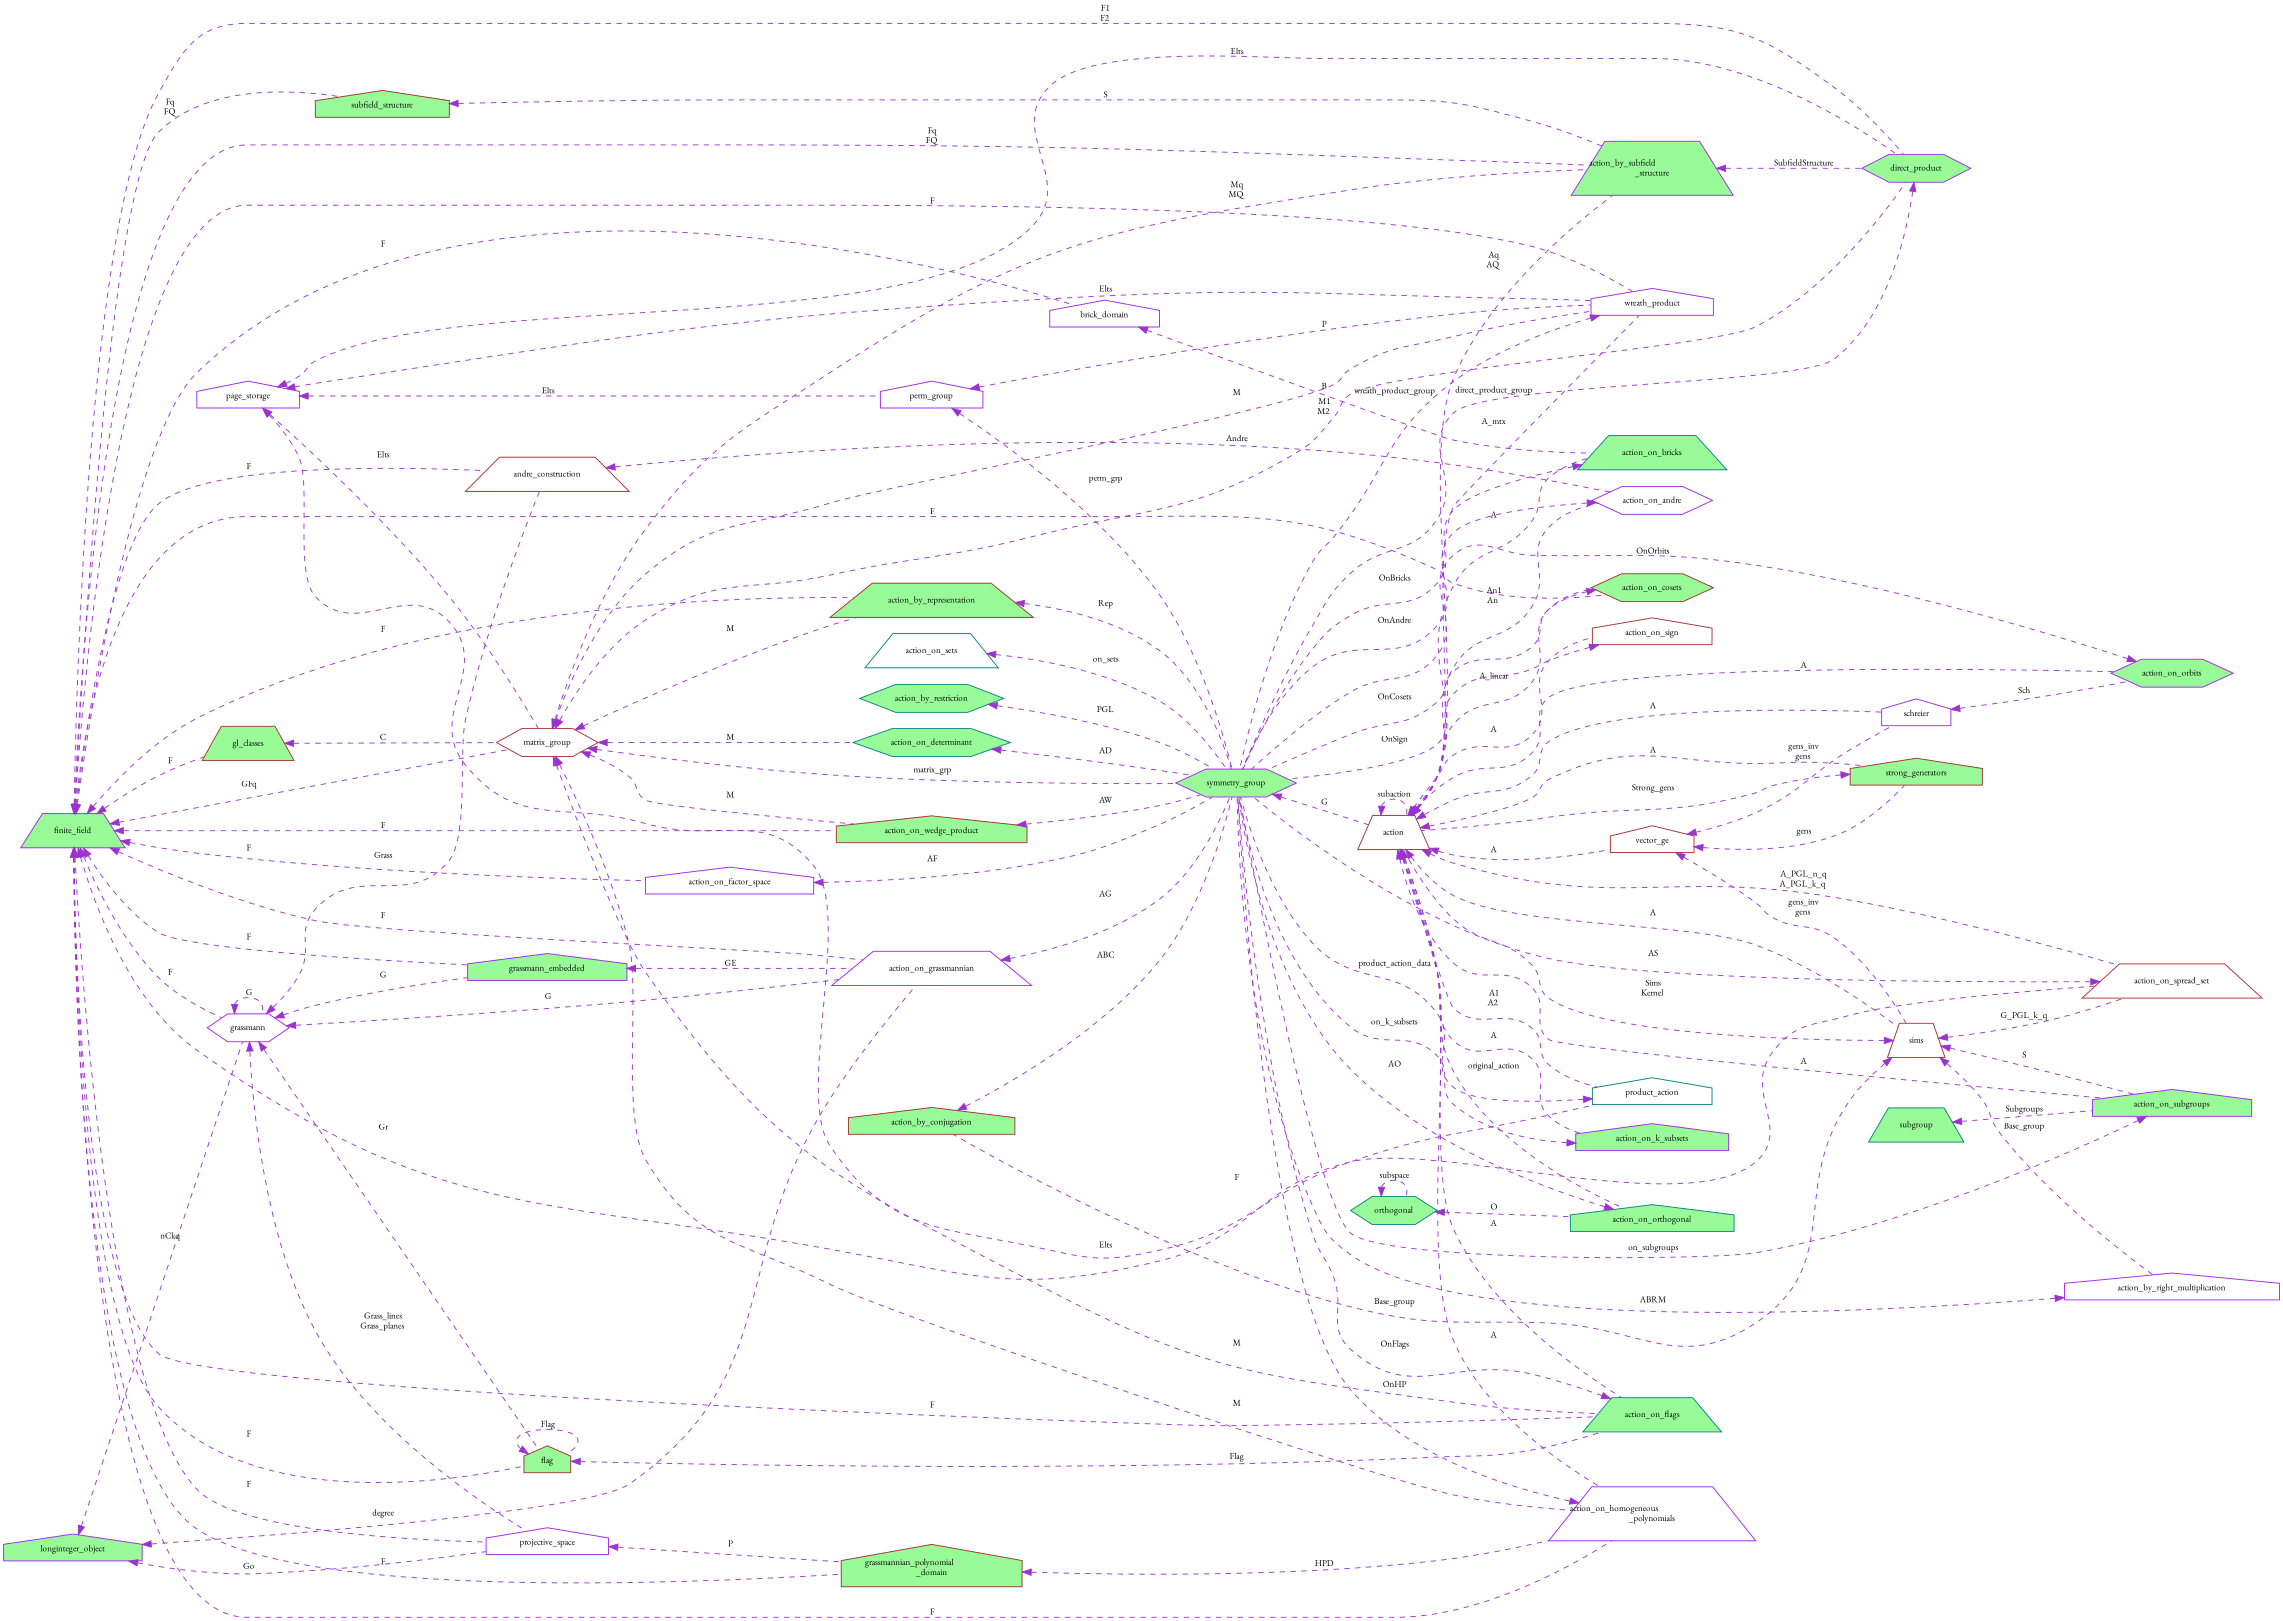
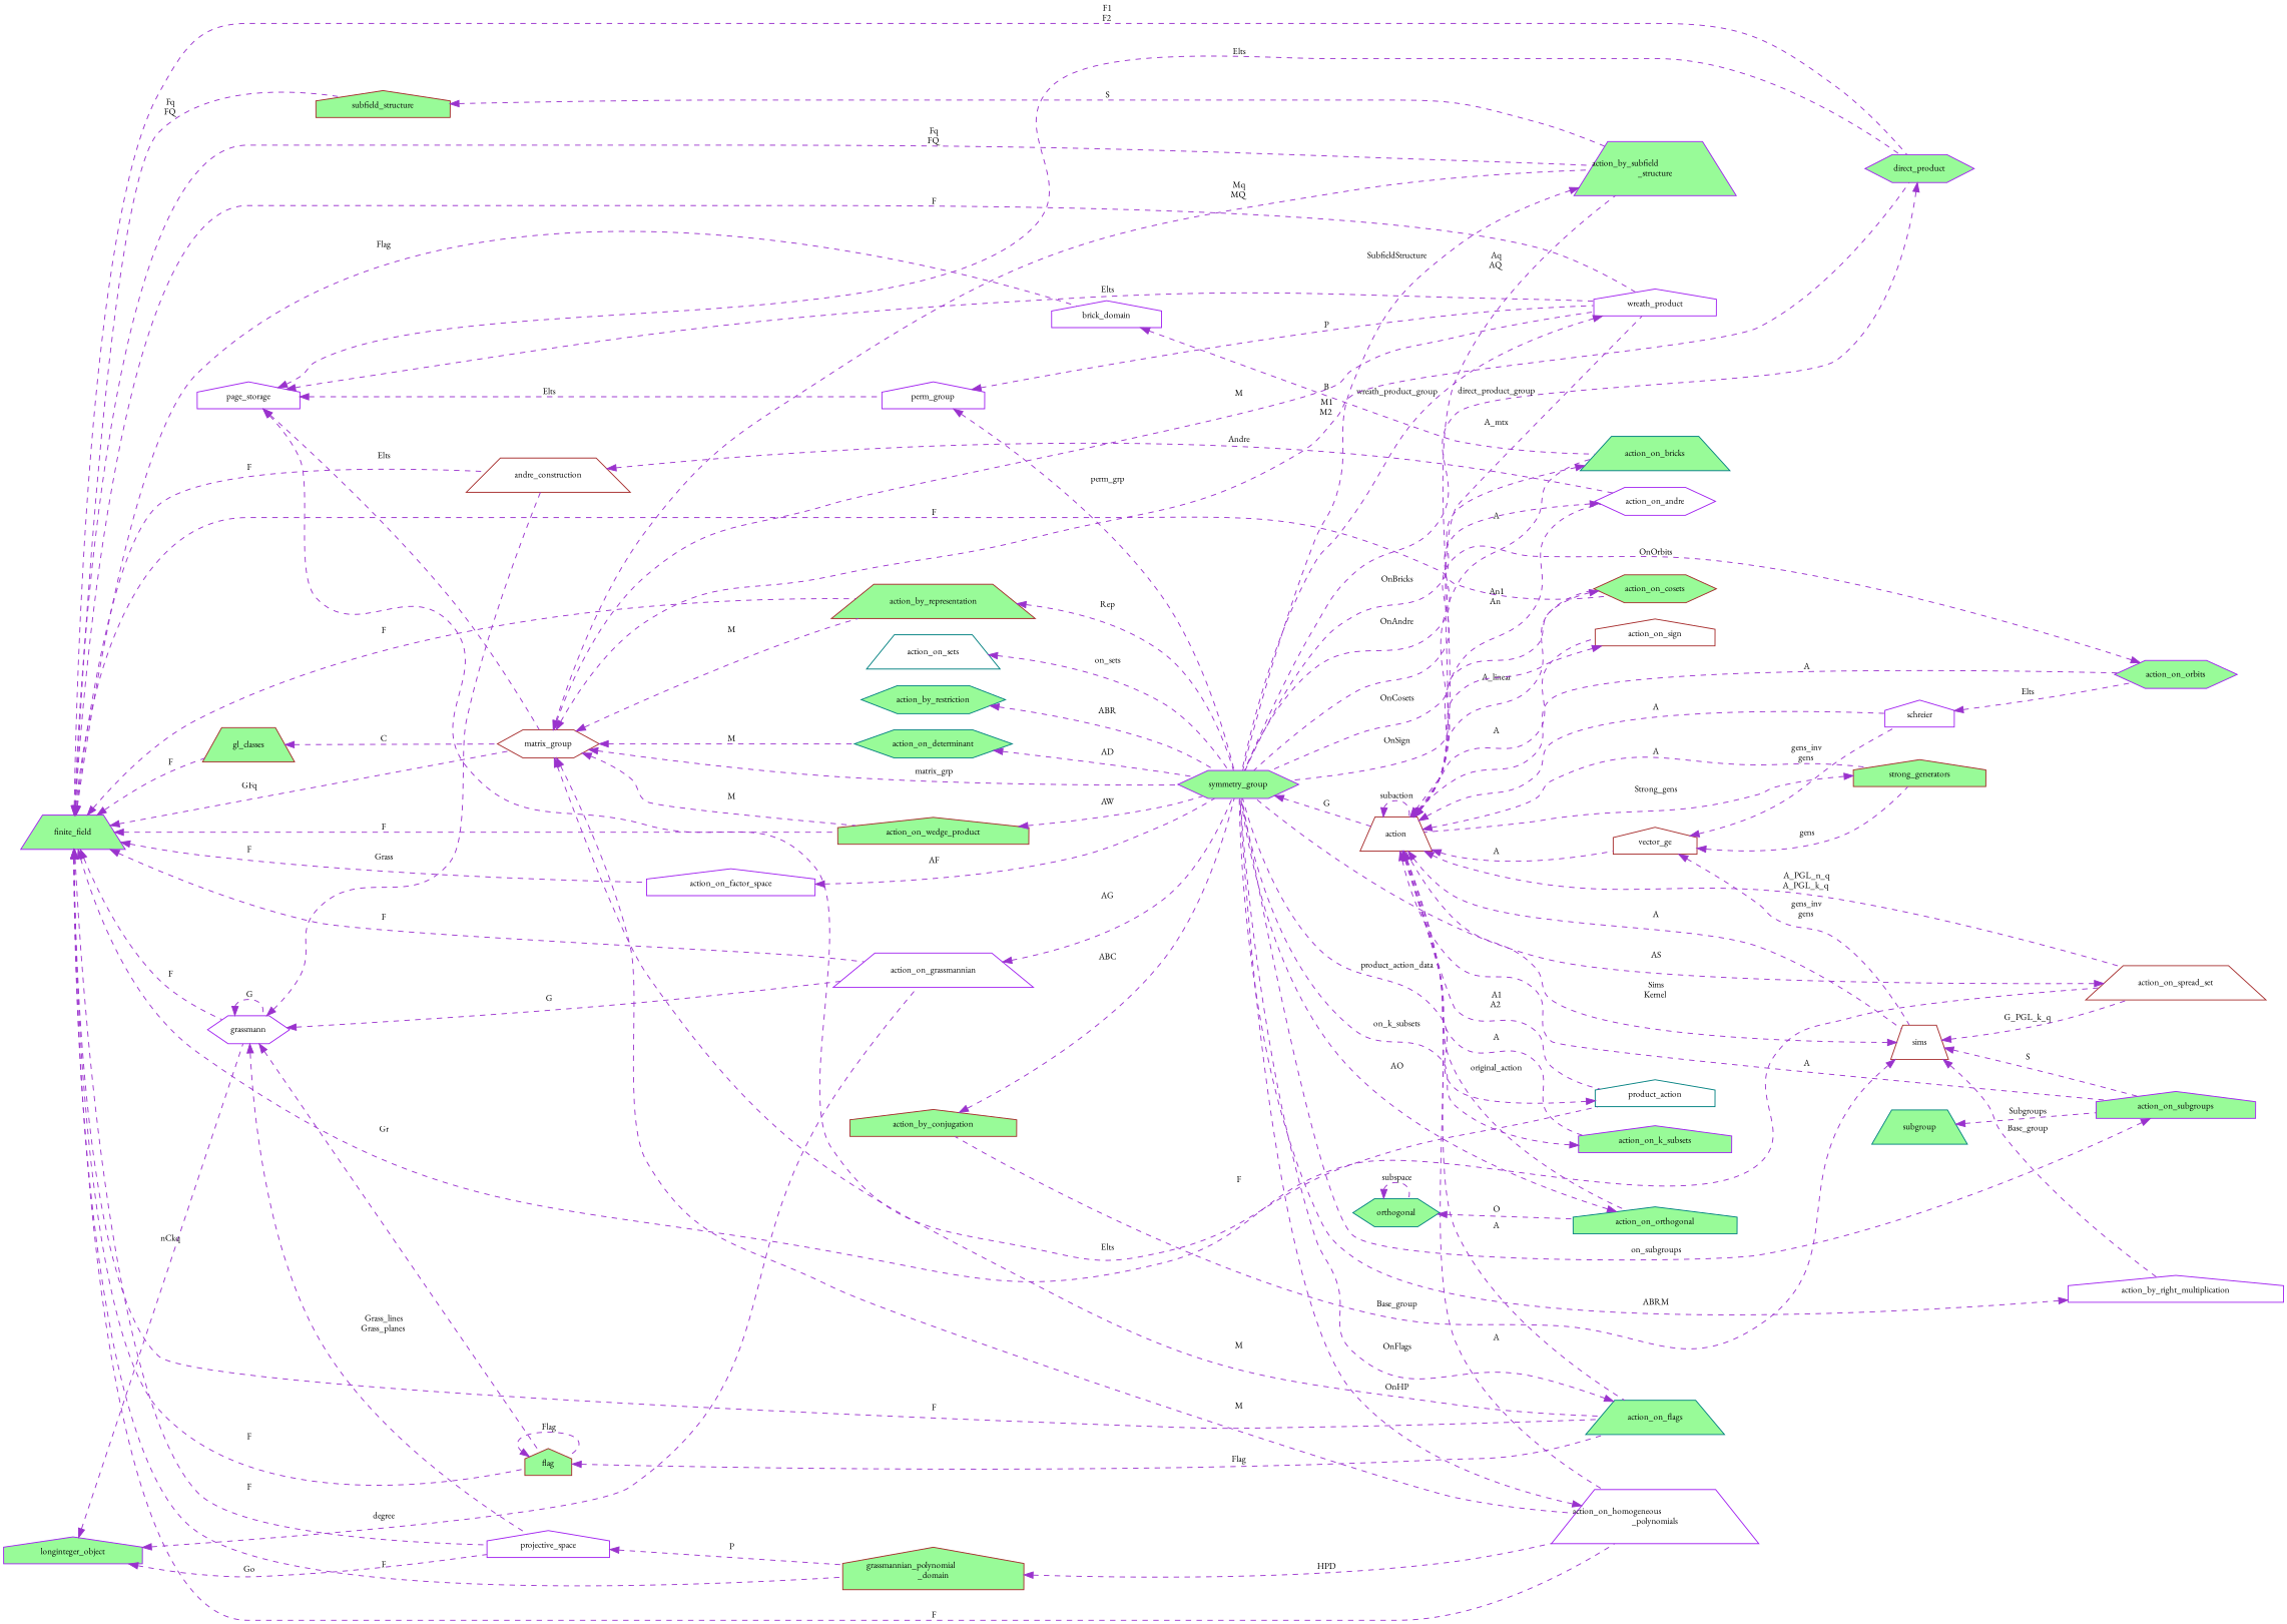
  digraph {
    fontname="EB Garamond"
    rankdir=LR
    node [color=purple fillcolor=palegreen fontname="EB Garamond" fontsize=10 shape=house style=filled]
    edge [color=darkorchid3 dir=back fontname="EB Garamond" fontsize=10 labelfontname=Helvetica labelfontsize=10 style=dashed]
    n1 [color=brown fontcolor=black height=0.2 label=action_by_conjugation width=0.4]
    n2 [height=0.2 label=symmetry_group shape=hexagon width=0.4]
    n3 [color=brown fillcolor=white height=0.2 label=action shape=trapezium width=0.4]
    n4 [color=brown fillcolor=white height=0.2 label=sims shape=trapezium width=0.4]
    n5 [height=0.2 label=action_on_subgroups width=0.4]
    n6 [fillcolor=white height=0.2 label=action_by_right_multiplication width=0.4]
    n7 [color=brown fillcolor=white height=0.2 label=action_on_spread_set shape=trapezium width=0.4]
    n8 [color=teal fillcolor=white height=0.2 label=product_action width=0.4]
    n9 [color=teal height=0.2 label=action_on_flags shape=trapezium width=0.4]
    n10 [color=brown height=0.2 label=action_on_cosets shape=hexagon width=0.4]
    n11 [color=teal height=0.2 label=action_on_orthogonal width=0.4]
    n12 [fillcolor=white height=0.2 label="action_on_homogeneous\l_polynomials" shape=trapezium width=0.4]
    n13 [height=0.2 label=action_on_orbits shape=hexagon width=0.4]
    n14 [fillcolor=white height=0.2 label=schreier width=0.4]
    n15 [color=brown fillcolor=white height=0.2 label=vector_ge width=0.4]
    n16 [height=0.2 label=action_on_k_subsets width=0.4]
    n17 [fillcolor=white height=0.2 label=wreath_product width=0.4]
    n18 [color=teal height=0.2 label=action_on_bricks shape=trapezium width=0.4]
    n19 [color=brown fillcolor=white height=0.2 label=action_on_sign width=0.4]
    n20 [height=0.2 label="action_by_subfield\l_structure" shape=trapezium width=0.4]
    n21 [fillcolor=white height=0.2 label=action_on_andre shape=hexagon width=0.4]
    n22 [color=brown height=0.2 label=strong_generators width=0.4]
    n23 [fillcolor=white height=0.2 label=action_on_grassmannian shape=trapezium width=0.4]
    n24 [fillcolor=white height=0.2 label=page_storage width=0.4]
    n25 [color=brown fillcolor=white height=0.2 label=matrix_group shape=hexagon width=0.4]
    n26 [fillcolor=white height=0.2 label=perm_group width=0.4]
    n27 [height=0.2 label=direct_product shape=hexagon width=0.4]
    n28 [color=brown height=0.2 label=action_on_wedge_product width=0.4]
    n29 [color=teal height=0.2 label=action_on_determinant shape=hexagon width=0.4]
    n30 [color=brown height=0.2 label=action_by_representation shape=trapezium width=0.4]
    n31 [color=teal height=0.2 label=action_by_restriction shape=hexagon width=0.4]
    n32 [color=brown height=0.2 label=gl_classes shape=trapezium width=0.4]
    n33 [height=0.2 label=finite_field shape=trapezium width=0.4]
    n34 [color=brown height=0.2 label=flag width=0.4]
    n35 [fillcolor=white height=0.2 label=grassmann shape=hexagon width=0.4]
    n36 [fillcolor=white height=0.2 label=action_on_factor_space width=0.4]
-   n37 [height=0.2 label=grassmann_embedded width=0.4]
    n38 [color=brown height=0.2 label="grassmannian_polynomial\l_domain" width=0.4]
    n39 [fillcolor=white height=0.2 label=projective_space width=0.4]
    n40 [fillcolor=white height=0.2 label=brick_domain width=0.4]
    n41 [color=brown height=0.2 label=subfield_structure width=0.4]
    n42 [color=brown fillcolor=white height=0.2 label=andre_construction shape=trapezium width=0.4]
    n43 [color=teal height=0.2 label=orthogonal shape=hexagon width=0.4]
    n44 [height=0.2 label=longinteger_object width=0.4]
    n45 [color=teal height=0.2 label=subgroup shape=trapezium width=0.4]
    n46 [color=teal fillcolor=white height=0.2 label=action_on_sets shape=trapezium width=0.4]
    n1 -> n2 [label=" ABC"]
    n2 -> n3 [label=" G"]
    n3 -> n3 [label=" subaction"]
    n3 -> n4 [label=" A"]
    n3 -> n5 [label=" A"]
    n3 -> n7 [label=" A_PGL_n_q\nA_PGL_k_q"]
    n3 -> n8 [label=" A1\nA2"]
    n3 -> n9 [label=" A"]
    n3 -> n10 [label=" A_linear"]
    n3 -> n11 [label=" original_action"]
    n3 -> n12 [label=" A"]
    n3 -> n13 [label=" A"]
    n3 -> n14 [label=" A"]
    n3 -> n15 [label=" A"]
    n3 -> n16 [label=" A"]
    n3 -> n17 [label=" A_mtx"]
    n3 -> n18 [label=" A"]
    n3 -> n19 [label=" A"]
    n3 -> n20 [label=" Aq\nAQ"]
    n3 -> n21 [label=" An1\nAn"]
    n3 -> n22 [label=" A"]
    n4 -> n1 [label=" Base_group"]
    n4 -> n3 [label=" Sims\nKernel"]
    n4 -> n5 [label=" S"]
    n4 -> n6 [label=" Base_group"]
    n4 -> n7 [label=" G_PGL_k_q"]
    n5 -> n2 [label=" on_subgroups"]
    n6 -> n2 [label=" ABRM"]
    n7 -> n2 [label=" AS"]
    n8 -> n2 [label=" product_action_data"]
    n9 -> n2 [label=" OnFlags"]
    n10 -> n2 [label=" OnCosets"]
    n11 -> n2 [label=" AO"]
    n12 -> n2 [label=" OnHP"]
    n13 -> n2 [label=" OnOrbits"]
-   n14 -> n13 [label=" Sch"]
+   n14 -> n13 [label=" Elts"]
    n15 -> n4 [label=" gens_inv\ngens"]
    n15 -> n14 [label=" gens_inv\ngens"]
    n15 -> n22 [label=" gens"]
    n16 -> n2 [label=" on_k_subsets"]
    n17 -> n2 [label=" wreath_product_group"]
    n18 -> n2 [label=" OnBricks"]
    n19 -> n2 [label=" OnSign"]
-   n20 -> n27 [label=" SubfieldStructure"]
+   n20 -> n2 [label=" SubfieldStructure"]
    n21 -> n2 [label=" OnAndre"]
    n22 -> n3 [label=" Strong_gens"]
    n23 -> n2 [label=" AG"]
    n24 -> n8 [label=" Elts"]
    n24 -> n17 [label=" Elts"]
    n24 -> n25 [label=" Elts"]
    n24 -> n26 [label=" Elts"]
    n24 -> n27 [label=" Elts"]
    n25 -> n2 [label=" matrix_grp"]
    n25 -> n9 [label=" M"]
    n25 -> n12 [label=" M"]
    n25 -> n17 [label=" M"]
    n25 -> n20 [label=" Mq\nMQ"]
    n25 -> n27 [label=" M1\nM2"]
    n25 -> n28 [label=" M"]
    n25 -> n29 [label=" M"]
    n25 -> n30 [label=" M"]
    n26 -> n2 [label=" perm_grp"]
    n26 -> n17 [label=" P"]
    n27 -> n2 [label=" direct_product_group"]
    n28 -> n2 [label=" AW"]
    n29 -> n2 [label=" AD"]
    n30 -> n2 [label=" Rep"]
-   n31 -> n2 [label=" PGL"]
+   n31 -> n2 [label=" ABR"]
    n32 -> n25 [label=" C"]
    n33 -> n7 [label=" F"]
    n33 -> n9 [label=" F"]
    n33 -> n10 [label=" F"]
    n33 -> n12 [label=" F"]
    n33 -> n17 [label=" F"]
    n33 -> n20 [label=" Fq\nFQ"]
    n33 -> n23 [label=" F"]
    n33 -> n25 [label=" GFq"]
    n33 -> n27 [label=" F1\nF2"]
    n33 -> n28 [label=" F"]
    n33 -> n30 [label=" F"]
    n33 -> n32 [label=" F"]
    n33 -> n34 [label=" F"]
    n33 -> n35 [label=" F"]
    n33 -> n36 [label=" F"]
-   n33 -> n37 [label=" F"]
    n33 -> n38 [label=" F"]
    n33 -> n39 [label=" F"]
-   n33 -> n40 [label=" F"]
+   n33 -> n40 [label=" Flag"]
    n33 -> n41 [label=" Fq\nFQ"]
    n33 -> n42 [label=" F"]
    n34 -> n9 [label=" Flag"]
    n34 -> n34 [label=" Flag"]
    n35 -> n23 [label=" G"]
    n35 -> n34 [label=" Gr"]
    n35 -> n35 [label=" G"]
-   n35 -> n37 [label=" G"]
    n35 -> n39 [label=" Grass_lines\nGrass_planes"]
    n35 -> n42 [label=" Grass"]
    n36 -> n2 [label=" AF"]
-   n37 -> n23 [label=" GE"]
    n38 -> n12 [label=" HPD"]
    n39 -> n38 [label=" P"]
    n40 -> n18 [label=" B"]
    n41 -> n20 [label=" S"]
    n42 -> n21 [label=" Andre"]
    n43 -> n11 [label=" O"]
    n43 -> n43 [label=" subspace"]
    n44 -> n23 [label=" degree"]
    n44 -> n35 [label=" nCkq"]
    n44 -> n39 [label=" Go"]
    n45 -> n5 [label=" Subgroups"]
    n46 -> n2 [label=" on_sets"]
  }
